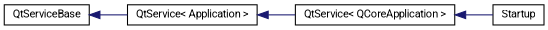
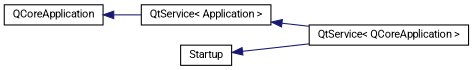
  digraph {
    fontname=Roboto
    rankdir=LR
    node [color=black fillcolor=white fontname=Roboto fontsize=10 shape=record style=filled]
    edge [color=midnightblue dir=back fontname=Roboto fontsize=10 labelfontname=Helvetica labelfontsize=10 style=solid]
-   n1 [height=0.2 label=QtServiceBase width=0.4]
+   n1 [height=0.2 label=QCoreApplication width=0.4]
    n2 [height=0.2 label="QtService\< Application \>" width=0.4]
    n3 [height=0.2 label="QtService\< QCoreApplication \>" width=0.4]
    n4 [height=0.2 label=Startup width=0.4]
    n1 -> n2
    n2 -> n3
-   n3 -> n4
+   n4 -> n3
  }
